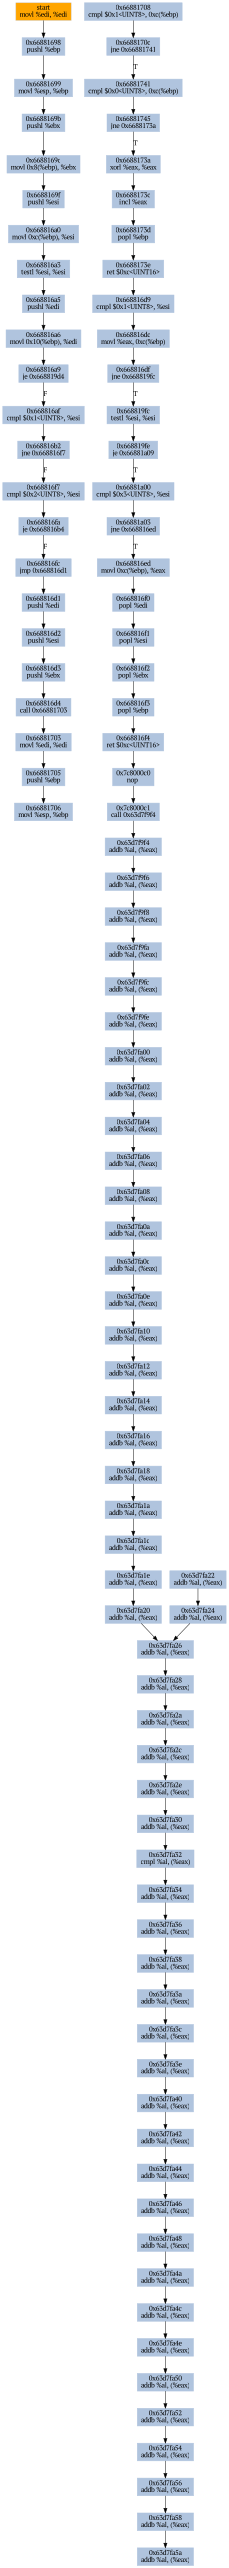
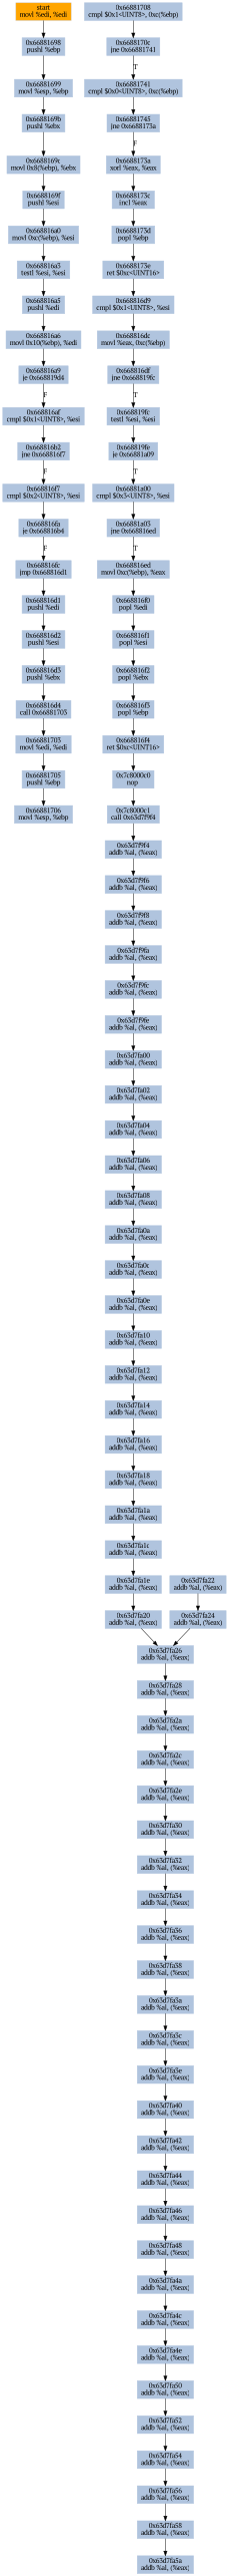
  digraph {
    fontname="PT Serif"
    node [color=lightsteelblue fillcolor=lightsteelblue fontname="PT Serif" shape=rectangle style=filled]
    edge [color="#000000" fontname="PT Serif"]
    n1 [color=lightgrey fillcolor=orange label="start\nmovl %edi, %edi"]
    n2 [label="0x66881698\npushl %ebp"]
    n3 [label="0x66881699\nmovl %esp, %ebp"]
    n4 [label="0x6688169b\npushl %ebx"]
    n5 [label="0x6688169c\nmovl 0x8(%ebp), %ebx"]
    n6 [label="0x6688169f\npushl %esi"]
    n7 [label="0x668816a0\nmovl 0xc(%ebp), %esi"]
    n8 [label="0x668816a3\ntestl %esi, %esi"]
    n9 [label="0x668816a5\npushl %edi"]
    n10 [label="0x668816a6\nmovl 0x10(%ebp), %edi"]
    n11 [label="0x668816a9\nje 0x668819d4"]
    n12 [label="0x668816af\ncmpl $0x1<UINT8>, %esi"]
    n13 [label="0x668816b2\njne 0x668816f7"]
    n14 [label="0x668816f7\ncmpl $0x2<UINT8>, %esi"]
    n15 [label="0x668816fa\nje 0x668816b4"]
    n16 [label="0x668816fc\njmp 0x668816d1"]
    n17 [label="0x668816d1\npushl %edi"]
    n18 [label="0x668816d2\npushl %esi"]
    n19 [label="0x668816d3\npushl %ebx"]
    n20 [label="0x668816d4\ncall 0x66881703"]
    n21 [label="0x66881703\nmovl %edi, %edi"]
    n22 [label="0x66881705\npushl %ebp"]
    n23 [label="0x66881706\nmovl %esp, %ebp"]
    n24 [label="0x66881708\ncmpl $0x1<UINT8>, 0xc(%ebp)"]
    n25 [label="0x6688170c\njne 0x66881741"]
    n26 [label="0x66881741\ncmpl $0x0<UINT8>, 0xc(%ebp)"]
    n27 [label="0x66881745\njne 0x6688173a"]
    n28 [label="0x6688173a\nxorl %eax, %eax"]
    n29 [label="0x6688173c\nincl %eax"]
    n30 [label="0x6688173d\npopl %ebp"]
    n31 [label="0x6688173e\nret $0xc<UINT16>"]
    n32 [label="0x668816d9\ncmpl $0x1<UINT8>, %esi"]
    n33 [label="0x668816dc\nmovl %eax, 0xc(%ebp)"]
    n34 [label="0x668816df\njne 0x668819fc"]
    n35 [label="0x668819fc\ntestl %esi, %esi"]
    n36 [label="0x668819fe\nje 0x66881a09"]
    n37 [label="0x66881a00\ncmpl $0x3<UINT8>, %esi"]
    n38 [label="0x66881a03\njne 0x668816ed"]
    n39 [label="0x668816ed\nmovl 0xc(%ebp), %eax"]
    n40 [label="0x668816f0\npopl %edi"]
    n41 [label="0x668816f1\npopl %esi"]
    n42 [label="0x668816f2\npopl %ebx"]
    n43 [label="0x668816f3\npopl %ebp"]
    n44 [label="0x668816f4\nret $0xc<UINT16>"]
    n45 [label="0x7c8000c0\nnop "]
    n46 [label="0x7c8000c1\ncall 0x63d7f9f4"]
    n47 [label="0x63d7f9f4\naddb %al, (%eax)"]
    n48 [label="0x63d7f9f6\naddb %al, (%eax)"]
    n49 [label="0x63d7f9f8\naddb %al, (%eax)"]
    n50 [label="0x63d7f9fa\naddb %al, (%eax)"]
    n51 [label="0x63d7f9fc\naddb %al, (%eax)"]
    n52 [label="0x63d7f9fe\naddb %al, (%eax)"]
    n53 [label="0x63d7fa00\naddb %al, (%eax)"]
    n54 [label="0x63d7fa02\naddb %al, (%eax)"]
    n55 [label="0x63d7fa04\naddb %al, (%eax)"]
    n56 [label="0x63d7fa06\naddb %al, (%eax)"]
    n57 [label="0x63d7fa08\naddb %al, (%eax)"]
    n58 [label="0x63d7fa0a\naddb %al, (%eax)"]
    n59 [label="0x63d7fa0c\naddb %al, (%eax)"]
    n60 [label="0x63d7fa0e\naddb %al, (%eax)"]
    n61 [label="0x63d7fa10\naddb %al, (%eax)"]
    n62 [label="0x63d7fa12\naddb %al, (%eax)"]
    n63 [label="0x63d7fa14\naddb %al, (%eax)"]
    n64 [label="0x63d7fa16\naddb %al, (%eax)"]
    n65 [label="0x63d7fa18\naddb %al, (%eax)"]
    n66 [label="0x63d7fa1a\naddb %al, (%eax)"]
    n67 [label="0x63d7fa1c\naddb %al, (%eax)"]
    n68 [label="0x63d7fa1e\naddb %al, (%eax)"]
    n69 [label="0x63d7fa20\naddb %al, (%eax)"]
    n70 [label="0x63d7fa26\naddb %al, (%eax)"]
    n71 [label="0x63d7fa22\naddb %al, (%eax)"]
    n72 [label="0x63d7fa24\naddb %al, (%eax)"]
    n73 [label="0x63d7fa28\naddb %al, (%eax)"]
    n74 [label="0x63d7fa2a\naddb %al, (%eax)"]
    n75 [label="0x63d7fa2c\naddb %al, (%eax)"]
    n76 [label="0x63d7fa2e\naddb %al, (%eax)"]
    n77 [label="0x63d7fa30\naddb %al, (%eax)"]
-   n78 [label="0x63d7fa32\ncmpl %al, (%eax)"]
+   n78 [label="0x63d7fa32\naddb %al, (%eax)"]
    n79 [label="0x63d7fa34\naddb %al, (%eax)"]
    n80 [label="0x63d7fa36\naddb %al, (%eax)"]
    n81 [label="0x63d7fa38\naddb %al, (%eax)"]
    n82 [label="0x63d7fa3a\naddb %al, (%eax)"]
    n83 [label="0x63d7fa3c\naddb %al, (%eax)"]
    n84 [label="0x63d7fa3e\naddb %al, (%eax)"]
    n85 [label="0x63d7fa40\naddb %al, (%eax)"]
    n86 [label="0x63d7fa42\naddb %al, (%eax)"]
    n87 [label="0x63d7fa44\naddb %al, (%eax)"]
    n88 [label="0x63d7fa46\naddb %al, (%eax)"]
    n89 [label="0x63d7fa48\naddb %al, (%eax)"]
    n90 [label="0x63d7fa4a\naddb %al, (%eax)"]
    n91 [label="0x63d7fa4c\naddb %al, (%eax)"]
    n92 [label="0x63d7fa4e\naddb %al, (%eax)"]
    n93 [label="0x63d7fa50\naddb %al, (%eax)"]
    n94 [label="0x63d7fa52\naddb %al, (%eax)"]
    n95 [label="0x63d7fa54\naddb %al, (%eax)"]
    n96 [label="0x63d7fa56\naddb %al, (%eax)"]
    n97 [label="0x63d7fa58\naddb %al, (%eax)"]
    n98 [label="0x63d7fa5a\naddb %al, (%eax)"]
    n1 -> n2
    n2 -> n3
    n3 -> n4
    n4 -> n5
    n5 -> n6
    n6 -> n7
    n7 -> n8
    n8 -> n9
    n9 -> n10
    n10 -> n11
    n11 -> n12 [label=F]
    n12 -> n13
    n13 -> n14 [label=F]
    n14 -> n15
    n15 -> n16 [label=F]
    n16 -> n17
    n17 -> n18
    n18 -> n19
    n19 -> n20
    n20 -> n21
    n21 -> n22
    n22 -> n23
    n24 -> n25
    n25 -> n26 [label=T]
    n26 -> n27
-   n27 -> n28 [label=T]
+   n27 -> n28 [label=F]
    n28 -> n29
    n29 -> n30
    n30 -> n31
    n31 -> n32
    n32 -> n33
    n33 -> n34
    n34 -> n35 [label=T]
    n35 -> n36
    n36 -> n37 [label=T]
    n37 -> n38
    n38 -> n39 [label=T]
    n39 -> n40
    n40 -> n41
    n41 -> n42
    n42 -> n43
    n43 -> n44
    n44 -> n45
    n45 -> n46
    n46 -> n47
    n47 -> n48
    n48 -> n49
    n49 -> n50
    n50 -> n51
    n51 -> n52
    n52 -> n53
    n53 -> n54
    n54 -> n55
    n55 -> n56
    n56 -> n57
    n57 -> n58
    n58 -> n59
    n59 -> n60
    n60 -> n61
    n61 -> n62
    n62 -> n63
    n63 -> n64
    n64 -> n65
    n65 -> n66
    n66 -> n67
    n67 -> n68
    n68 -> n69
    n69 -> n70
    n70 -> n73
    n71 -> n72
    n72 -> n70
    n73 -> n74
    n74 -> n75
    n75 -> n76
    n76 -> n77
    n77 -> n78
    n78 -> n79
    n79 -> n80
    n80 -> n81
    n81 -> n82
    n82 -> n83
    n83 -> n84
    n84 -> n85
    n85 -> n86
    n86 -> n87
    n87 -> n88
    n88 -> n89
    n89 -> n90
    n90 -> n91
    n91 -> n92
    n92 -> n93
    n93 -> n94
    n94 -> n95
    n95 -> n96
    n96 -> n97
    n97 -> n98
  }
